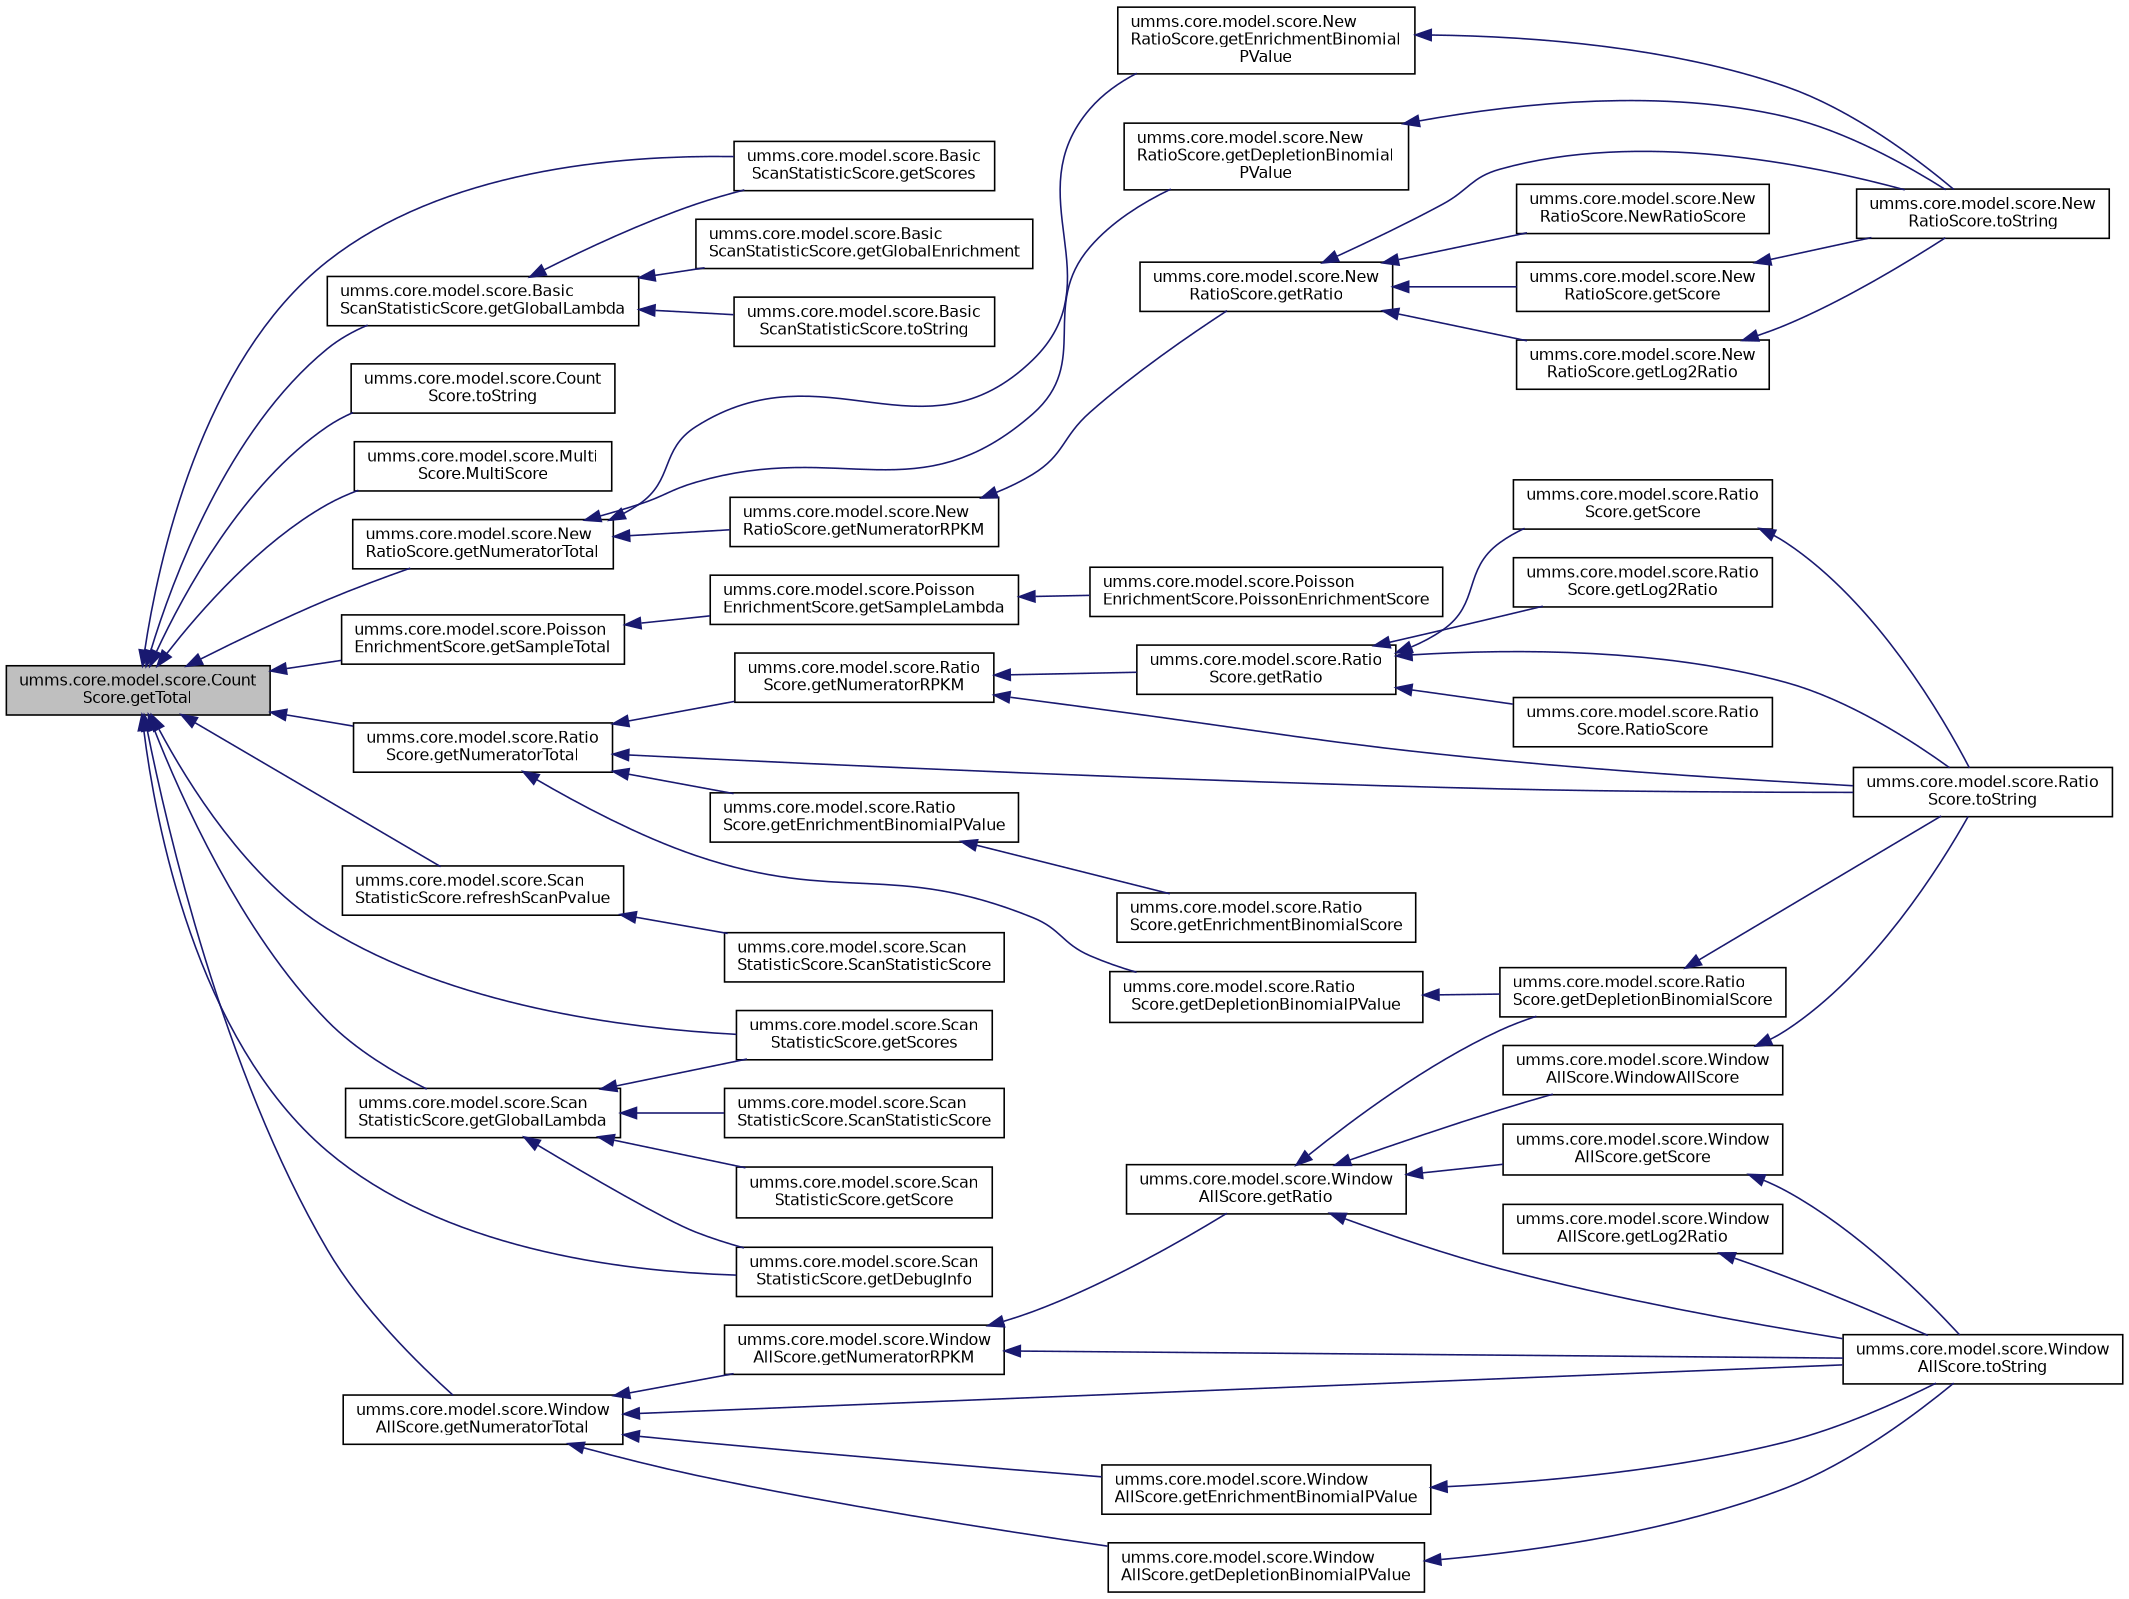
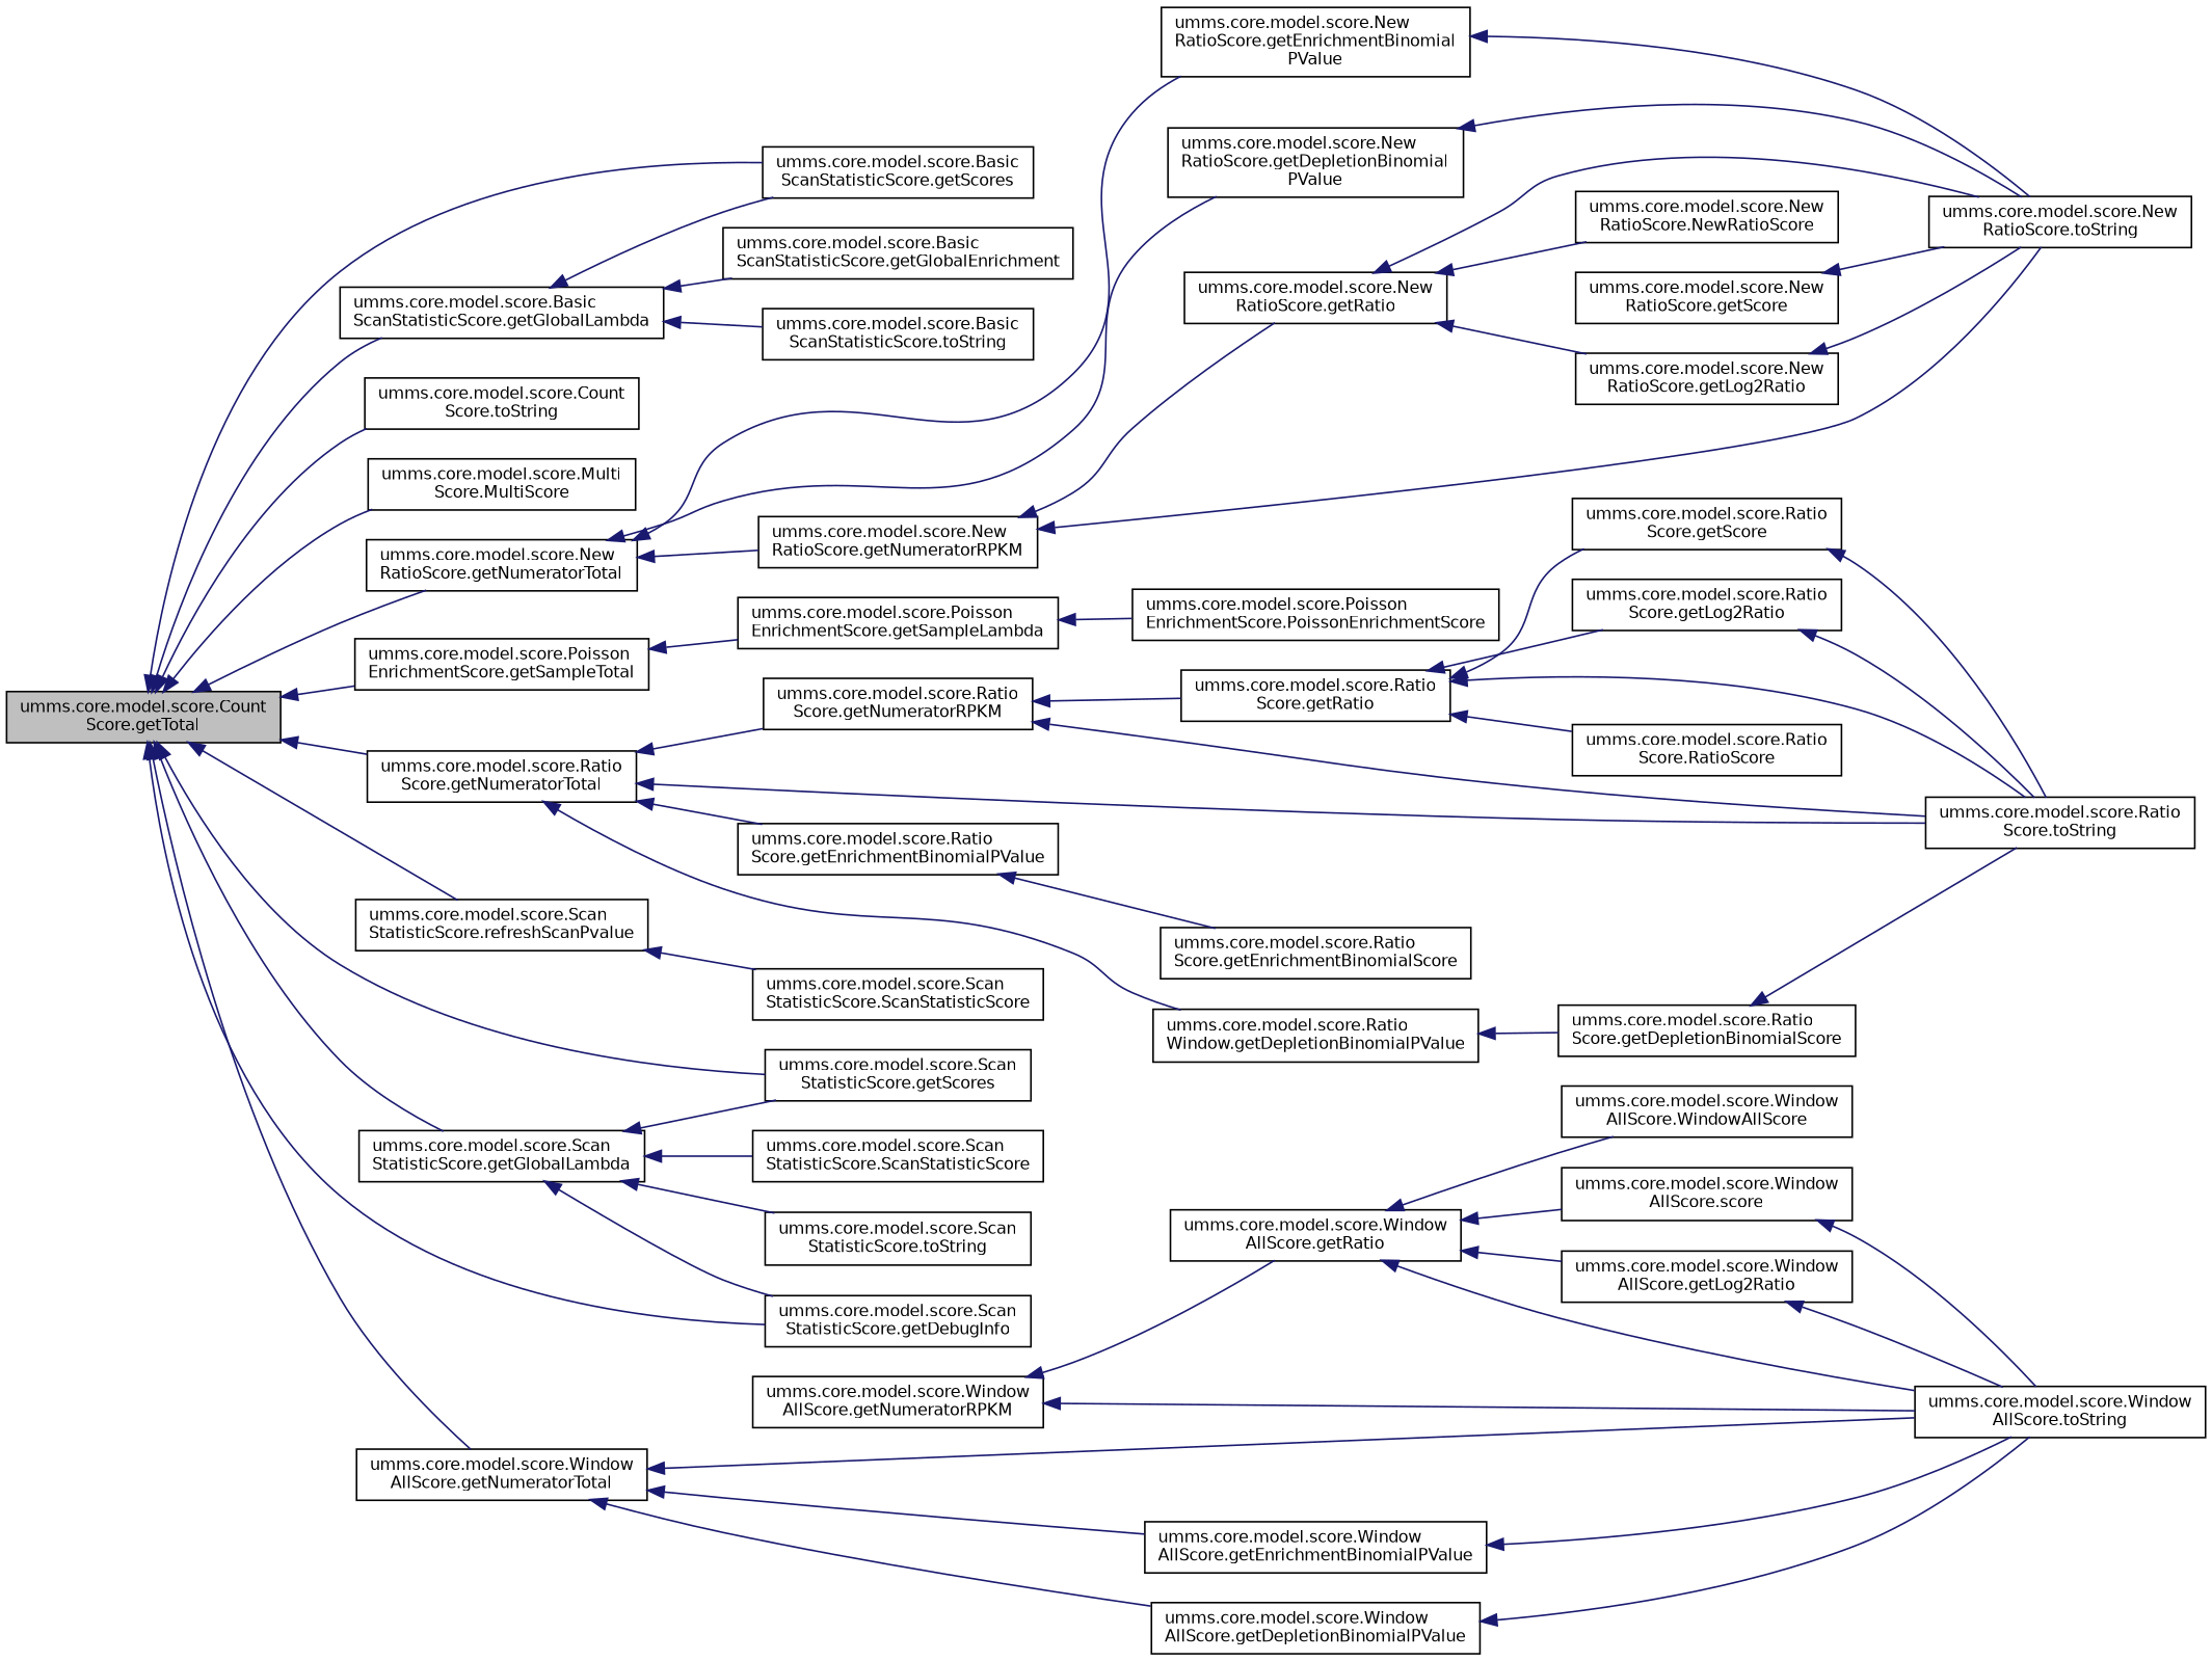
  digraph {
    fontname="DejaVu Sans"
    rankdir=LR
    node [color=black fillcolor=white fontname="DejaVu Sans" fontsize=10 shape=record style=filled]
    edge [color=midnightblue dir=back fontname="DejaVu Sans" fontsize=10 labelfontname=Helvetica labelfontsize=10 style=solid]
    n1 [fillcolor=grey75 fontcolor=black height=0.2 label="umms.core.model.score.Count\lScore.getTotal" width=0.4]
    n2 [height=0.2 label="umms.core.model.score.Basic\lScanStatisticScore.getGlobalLambda" width=0.4]
    n3 [height=0.2 label="umms.core.model.score.Basic\lScanStatisticScore.getScores" width=0.4]
    n4 [height=0.2 label="umms.core.model.score.Count\lScore.toString" width=0.4]
    n5 [height=0.2 label="umms.core.model.score.Multi\lScore.MultiScore" width=0.4]
    n6 [height=0.2 label="umms.core.model.score.New\lRatioScore.getNumeratorTotal" width=0.4]
    n7 [height=0.2 label="umms.core.model.score.Poisson\lEnrichmentScore.getSampleTotal" width=0.4]
    n8 [height=0.2 label="umms.core.model.score.Ratio\lScore.getNumeratorTotal" width=0.4]
    n9 [height=0.2 label="umms.core.model.score.Scan\lStatisticScore.refreshScanPvalue" width=0.4]
    n10 [height=0.2 label="umms.core.model.score.Scan\lStatisticScore.getGlobalLambda" width=0.4]
    n11 [height=0.2 label="umms.core.model.score.Scan\lStatisticScore.getScores" width=0.4]
    n12 [height=0.2 label="umms.core.model.score.Scan\lStatisticScore.getDebugInfo" width=0.4]
    n13 [height=0.2 label="umms.core.model.score.Window\lAllScore.getNumeratorTotal" width=0.4]
    n14 [height=0.2 label="umms.core.model.score.Basic\lScanStatisticScore.getGlobalEnrichment" width=0.4]
    n15 [height=0.2 label="umms.core.model.score.Basic\lScanStatisticScore.toString" width=0.4]
    n16 [height=0.2 label="umms.core.model.score.New\lRatioScore.getNumeratorRPKM" width=0.4]
    n17 [height=0.2 label="umms.core.model.score.New\lRatioScore.getEnrichmentBinomial\lPValue" width=0.4]
    n18 [height=0.2 label="umms.core.model.score.New\lRatioScore.getDepletionBinomial\lPValue" width=0.4]
    n19 [height=0.2 label="umms.core.model.score.Poisson\lEnrichmentScore.getSampleLambda" width=0.4]
    n20 [height=0.2 label="umms.core.model.score.Ratio\lScore.getNumeratorRPKM" width=0.4]
    n21 [height=0.2 label="umms.core.model.score.Ratio\lScore.toString" width=0.4]
    n22 [height=0.2 label="umms.core.model.score.Ratio\lScore.getEnrichmentBinomialPValue" width=0.4]
-   n23 [height=0.2 label="umms.core.model.score.Ratio\lScore.getDepletionBinomialPValue" width=0.4]
+   n23 [height=0.2 label="umms.core.model.score.Ratio\lWindow.getDepletionBinomialPValue" width=0.4]
    n24 [height=0.2 label="umms.core.model.score.Scan\lStatisticScore.ScanStatisticScore" width=0.4]
    n25 [height=0.2 label="umms.core.model.score.Scan\lStatisticScore.ScanStatisticScore" width=0.4]
-   n26 [height=0.2 label="umms.core.model.score.Scan\lStatisticScore.getScore" width=0.4]
+   n26 [height=0.2 label="umms.core.model.score.Scan\lStatisticScore.toString" width=0.4]
    n27 [height=0.2 label="umms.core.model.score.Window\lAllScore.getNumeratorRPKM" width=0.4]
    n28 [height=0.2 label="umms.core.model.score.Window\lAllScore.toString" width=0.4]
    n29 [height=0.2 label="umms.core.model.score.Window\lAllScore.getEnrichmentBinomialPValue" width=0.4]
    n30 [height=0.2 label="umms.core.model.score.Window\lAllScore.getDepletionBinomialPValue" width=0.4]
    n31 [height=0.2 label="umms.core.model.score.New\lRatioScore.toString" width=0.4]
    n32 [height=0.2 label="umms.core.model.score.New\lRatioScore.getRatio" width=0.4]
    n33 [height=0.2 label="umms.core.model.score.New\lRatioScore.NewRatioScore" width=0.4]
    n34 [height=0.2 label="umms.core.model.score.New\lRatioScore.getScore" width=0.4]
    n35 [height=0.2 label="umms.core.model.score.New\lRatioScore.getLog2Ratio" width=0.4]
    n36 [height=0.2 label="umms.core.model.score.Poisson\lEnrichmentScore.PoissonEnrichmentScore" width=0.4]
    n37 [height=0.2 label="umms.core.model.score.Ratio\lScore.getRatio" width=0.4]
    n38 [height=0.2 label="umms.core.model.score.Ratio\lScore.getEnrichmentBinomialScore" width=0.4]
    n39 [height=0.2 label="umms.core.model.score.Ratio\lScore.getDepletionBinomialScore" width=0.4]
    n40 [height=0.2 label="umms.core.model.score.Ratio\lScore.RatioScore" width=0.4]
    n41 [height=0.2 label="umms.core.model.score.Ratio\lScore.getScore" width=0.4]
    n42 [height=0.2 label="umms.core.model.score.Ratio\lScore.getLog2Ratio" width=0.4]
    n43 [height=0.2 label="umms.core.model.score.Window\lAllScore.getRatio" width=0.4]
    n44 [height=0.2 label="umms.core.model.score.Window\lAllScore.WindowAllScore" width=0.4]
-   n45 [height=0.2 label="umms.core.model.score.Window\lAllScore.getScore" width=0.4]
+   n45 [height=0.2 label="umms.core.model.score.Window\lAllScore.score" width=0.4]
    n46 [height=0.2 label="umms.core.model.score.Window\lAllScore.getLog2Ratio" width=0.4]
    n1 -> n2
    n1 -> n3
    n1 -> n4
    n1 -> n5
    n1 -> n6
    n1 -> n7
    n1 -> n8
    n1 -> n9
    n1 -> n10
    n1 -> n11
    n1 -> n12
    n1 -> n13
    n2 -> n3
    n2 -> n14
    n2 -> n15
    n6 -> n16
    n6 -> n17
    n6 -> n18
    n7 -> n19
    n8 -> n20
    n8 -> n21
    n8 -> n22
    n8 -> n23
    n9 -> n24
    n10 -> n11
    n10 -> n12
    n10 -> n25
    n10 -> n26
-   n13 -> n27
    n13 -> n28
    n13 -> n29
    n13 -> n30
+   n16 -> n31
    n16 -> n32
    n17 -> n31
    n18 -> n31
    n19 -> n36
    n20 -> n21
    n20 -> n37
    n22 -> n38
    n23 -> n39
    n27 -> n28
    n27 -> n43
    n29 -> n28
    n30 -> n28
    n32 -> n31
    n32 -> n33
-   n32 -> n34
    n32 -> n35
    n34 -> n31
    n35 -> n31
    n37 -> n21
    n37 -> n40
    n37 -> n41
    n37 -> n42
    n39 -> n21
    n41 -> n21
-   n44 -> n21
+   n42 -> n21
    n43 -> n28
    n43 -> n44
    n43 -> n45
-   n43 -> n39
+   n43 -> n46
    n45 -> n28
    n46 -> n28
  }
